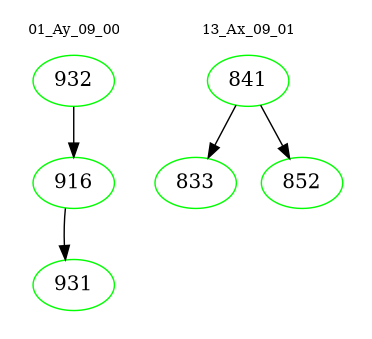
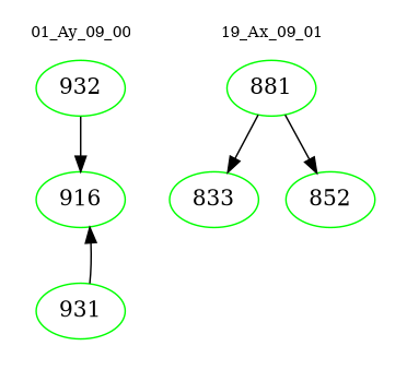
  digraph {
    node [color=green]
    edge [color=black]
    n1 [label=932]
    n2 [label=916]
    n3 [label=931]
-   n4 [label=841]
+   n4 [label=881]
    n5 [label=833]
    n6 [label=852]
    subgraph cluster_1 {
      color=white
      fontsize=10
      label="01_Ay_09_00"
      n1
      n2
      n3
    }
    subgraph cluster_2 {
      color=white
      fontsize=10
-     label="13_Ax_09_01"
+     label="19_Ax_09_01"
      n4
      n5
      n6
    }
    n1 -> n2
-   n2 -> n3
+   n3 -> n2
    n4 -> n5
    n4 -> n6
  }
